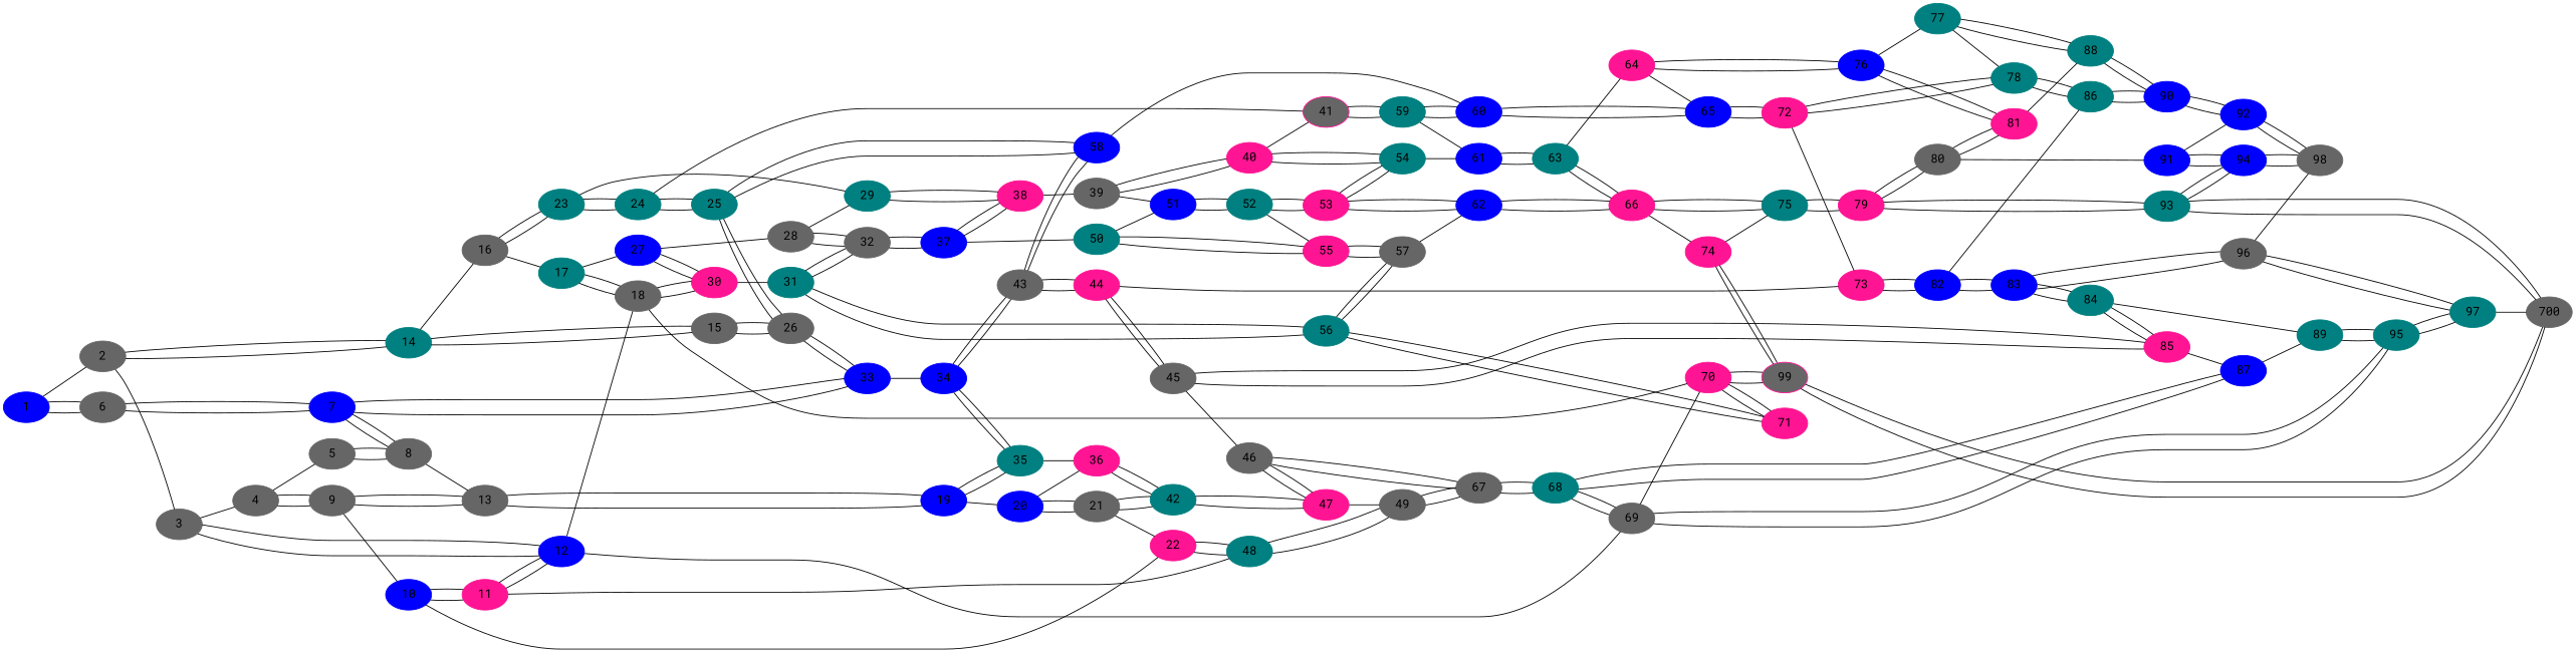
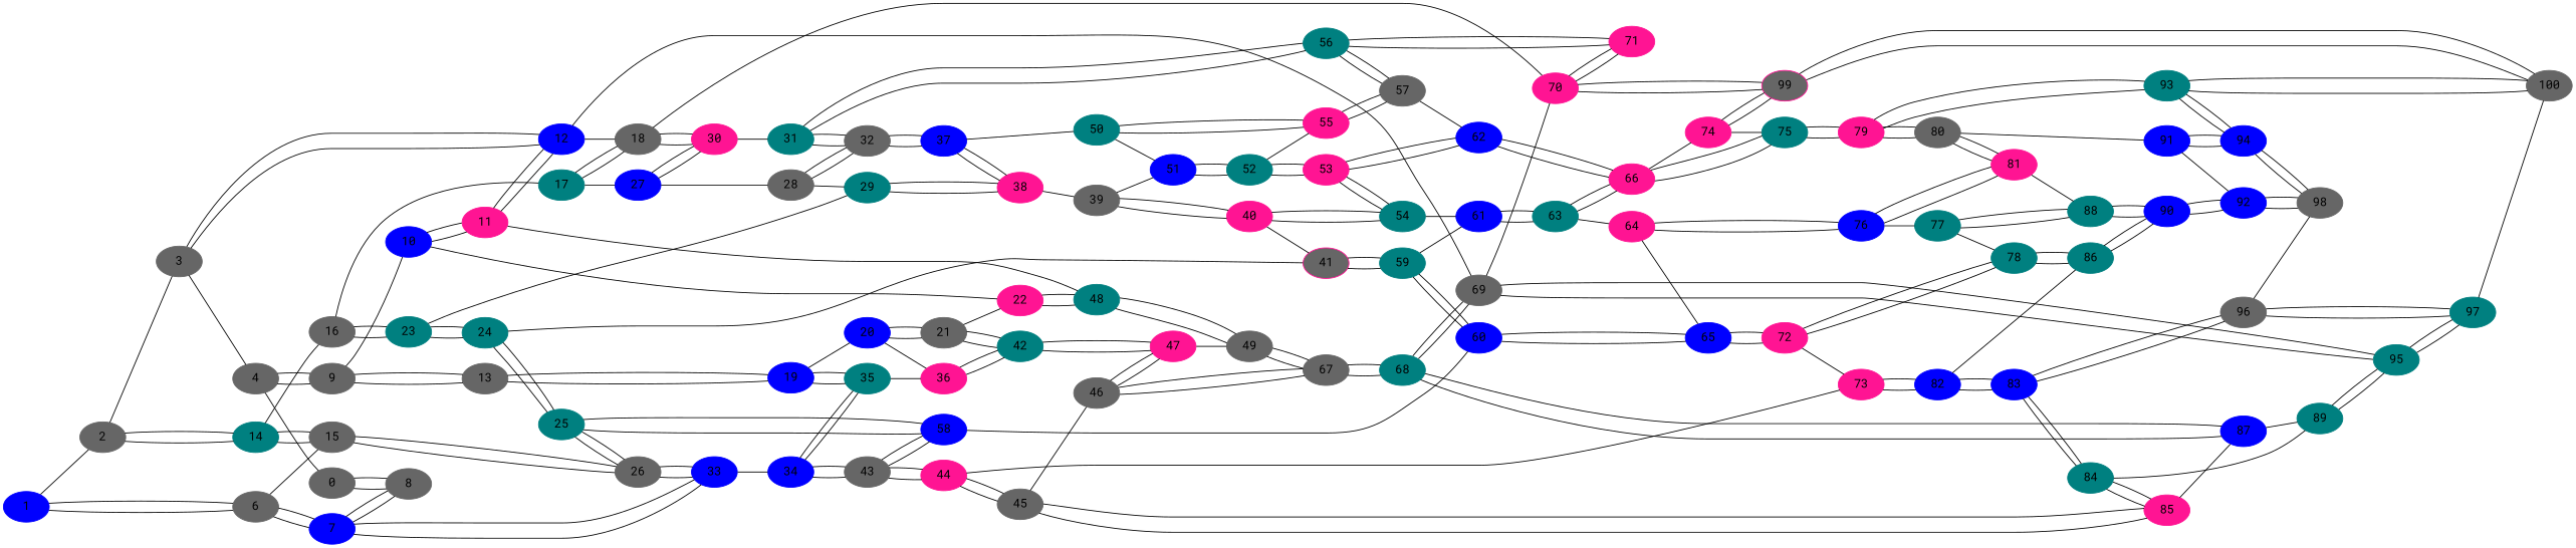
  graph {
    fontname="Roboto Mono"
    rankdir=LR
    node [color=gray40 fontname="Roboto Mono" style=filled]
    edge [fontname="Roboto Mono"]
    1 [color=blue]
    2
    6
    3
    14 [color=teal]
    7 [color=blue]
    15
    4
    12 [color=blue]
    16
-   5
+   5 [label=0]
    9
    18
    69
    8
    13
    10 [color=blue]
    33 [color=blue]
    26
    34 [color=blue]
    19 [color=blue]
    11 [color=deeppink]
    22 [color=deeppink]
    48 [color=teal]
    49
    30 [color=deeppink]
    70 [color=deeppink]
    95 [color=teal]
    20 [color=blue]
    35 [color=teal]
    17 [color=teal]
    23 [color=teal]
    27 [color=blue]
    24 [color=teal]
    29 [color=teal]
    28
    31 [color=teal]
    71 [color=deeppink]
    99 [color=deeppink fillcolor=gray40]
    21
    36 [color=deeppink]
    42 [color=teal]
    47 [color=deeppink]
    25 [color=teal]
    41 [color=deeppink fillcolor=gray40]
    38 [color=deeppink]
    58 [color=blue]
    59 [color=teal]
    60 [color=blue]
    32
    37 [color=blue]
    39
    56 [color=teal]
    57
    50 [color=teal]
    43
    44 [color=deeppink]
    51 [color=blue]
    55 [color=deeppink]
    40 [color=deeppink]
    54 [color=teal]
    52 [color=teal]
    61 [color=blue]
    45
    73 [color=deeppink]
    46
    85 [color=deeppink]
    82 [color=blue]
    67
    87 [color=blue]
    68 [color=teal]
    53 [color=deeppink]
    62 [color=blue]
    66 [color=deeppink]
    63 [color=teal]
    65 [color=blue]
    72 [color=deeppink]
    64 [color=deeppink]
    75 [color=teal]
    74 [color=deeppink]
    76 [color=blue]
    77 [color=teal]
    81 [color=deeppink]
    78 [color=teal]
    79 [color=deeppink]
    89 [color=teal]
    97 [color=teal]
-   100 [label=700]
+   100
    86 [color=teal]
    83 [color=blue]
    80
    93 [color=teal]
    88 [color=teal]
    90 [color=blue]
    91 [color=blue]
    94 [color=blue]
    92 [color=blue]
    84 [color=teal]
    96
    98
    1 -- 2
    1 -- 6
    1 -- 6
    2 -- 3
    2 -- 14
    2 -- 14
    6 -- 7
    6 -- 7
+   6 -- 15
    3 -- 4
    3 -- 12
    3 -- 12
    14 -- 15
    14 -- 15
    14 -- 16
    7 -- 8
    7 -- 8
    7 -- 33
    7 -- 33
    15 -- 26
    15 -- 26
    4 -- 5
    4 -- 9
    4 -- 9
    12 -- 18
    12 -- 69
    16 -- 17
    16 -- 23
    16 -- 23
    5 -- 8
    5 -- 8
    9 -- 13
    9 -- 13
    9 -- 10
    18 -- 30
    18 -- 30
    18 -- 70
    69 -- 70
    69 -- 95
    69 -- 95
-   8 -- 13
    13 -- 19
    13 -- 19
    10 -- 11
    10 -- 11
    10 -- 22
    33 -- 34
    26 -- 33
    26 -- 33
    34 -- 35
    34 -- 35
    34 -- 43
    34 -- 43
    19 -- 20
    19 -- 35
    19 -- 35
    11 -- 12
    11 -- 12
    11 -- 48
    22 -- 48
    22 -- 48
    48 -- 49
    48 -- 49
    49 -- 67
    49 -- 67
    30 -- 31
    70 -- 71
    70 -- 71
    70 -- 99
    70 -- 99
    95 -- 97
    95 -- 97
    20 -- 21
    20 -- 21
    20 -- 36
    35 -- 36
    17 -- 18
    17 -- 18
    17 -- 27
    23 -- 24
    23 -- 24
    23 -- 29
    27 -- 30
    27 -- 30
    27 -- 28
    24 -- 25
    24 -- 25
    24 -- 41
    29 -- 38
    29 -- 38
    28 -- 29
    28 -- 32
    28 -- 32
    31 -- 32
    31 -- 32
    31 -- 56
    31 -- 56
    99 -- 100
    99 -- 100
    21 -- 22
    21 -- 42
    21 -- 42
    36 -- 42
    36 -- 42
    42 -- 47
    42 -- 47
    47 -- 49
    25 -- 26
    25 -- 26
    25 -- 58
    25 -- 58
    41 -- 59
    41 -- 59
    38 -- 39
    58 -- 60
    59 -- 60
    59 -- 60
    59 -- 61
    60 -- 65
    60 -- 65
    32 -- 37
    32 -- 37
    37 -- 38
    37 -- 38
    37 -- 50
    39 -- 51
    39 -- 40
    39 -- 40
    56 -- 71
    56 -- 71
    56 -- 57
    56 -- 57
    57 -- 62
    50 -- 51
    50 -- 55
    50 -- 55
    43 -- 58
    43 -- 58
    43 -- 44
    43 -- 44
    44 -- 45
    44 -- 45
    44 -- 73
    51 -- 52
    51 -- 52
    55 -- 57
    55 -- 57
    40 -- 41
    40 -- 54
    40 -- 54
    54 -- 61
    52 -- 55
    52 -- 53
    52 -- 53
    61 -- 63
    61 -- 63
    45 -- 46
    45 -- 85
    45 -- 85
    73 -- 82
    73 -- 82
    46 -- 47
    46 -- 47
    46 -- 67
    46 -- 67
    85 -- 87
    82 -- 86
    82 -- 83
    82 -- 83
    67 -- 68
    67 -- 68
    87 -- 89
    68 -- 69
    68 -- 69
    68 -- 87
    68 -- 87
    53 -- 54
    53 -- 54
    53 -- 62
    53 -- 62
    62 -- 66
    62 -- 66
    66 -- 75
    66 -- 75
    66 -- 74
    63 -- 66
    63 -- 66
    63 -- 64
    65 -- 72
    65 -- 72
    72 -- 73
    72 -- 78
    72 -- 78
    64 -- 65
    64 -- 76
    64 -- 76
    75 -- 79
    75 -- 79
    74 -- 99
    74 -- 99
    74 -- 75
    76 -- 77
    76 -- 81
    76 -- 81
    77 -- 78
    77 -- 88
    77 -- 88
    81 -- 88
    78 -- 86
    78 -- 86
    79 -- 80
    79 -- 80
    79 -- 93
    79 -- 93
    89 -- 95
    89 -- 95
    97 -- 100
    86 -- 90
    86 -- 90
    83 -- 84
    83 -- 84
    83 -- 96
    83 -- 96
    80 -- 81
    80 -- 81
    80 -- 91
    93 -- 100
    93 -- 100
    93 -- 94
    93 -- 94
    88 -- 90
    88 -- 90
    90 -- 92
    90 -- 92
    91 -- 94
    91 -- 94
    91 -- 92
    94 -- 98
    94 -- 98
    92 -- 98
    92 -- 98
    84 -- 85
    84 -- 85
    84 -- 89
    96 -- 97
    96 -- 97
    96 -- 98
  }
